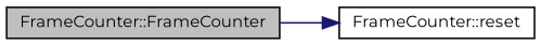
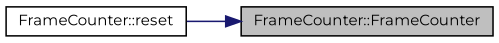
  digraph {
    rankdir=LR
    fontname=Montserrat
    node [color=black fontname=Montserrat fontsize=10 shape=record style=filled]
    n1 [fillcolor=grey75 fontcolor=black height=0.2 label="FrameCounter::FrameCounter" width=0.4]
    n2 [fillcolor=white height=0.2 label="FrameCounter::reset" width=0.4]
-   n1 -> n2 [color=midnightblue fontname=Montserrat fontsize=10 labelfontname=Helvetica labelfontsize=10 style=solid]
+   n2 -> n1 [color=midnightblue fontname=Montserrat fontsize=10 labelfontname=Helvetica labelfontsize=10 style=solid]
  }
